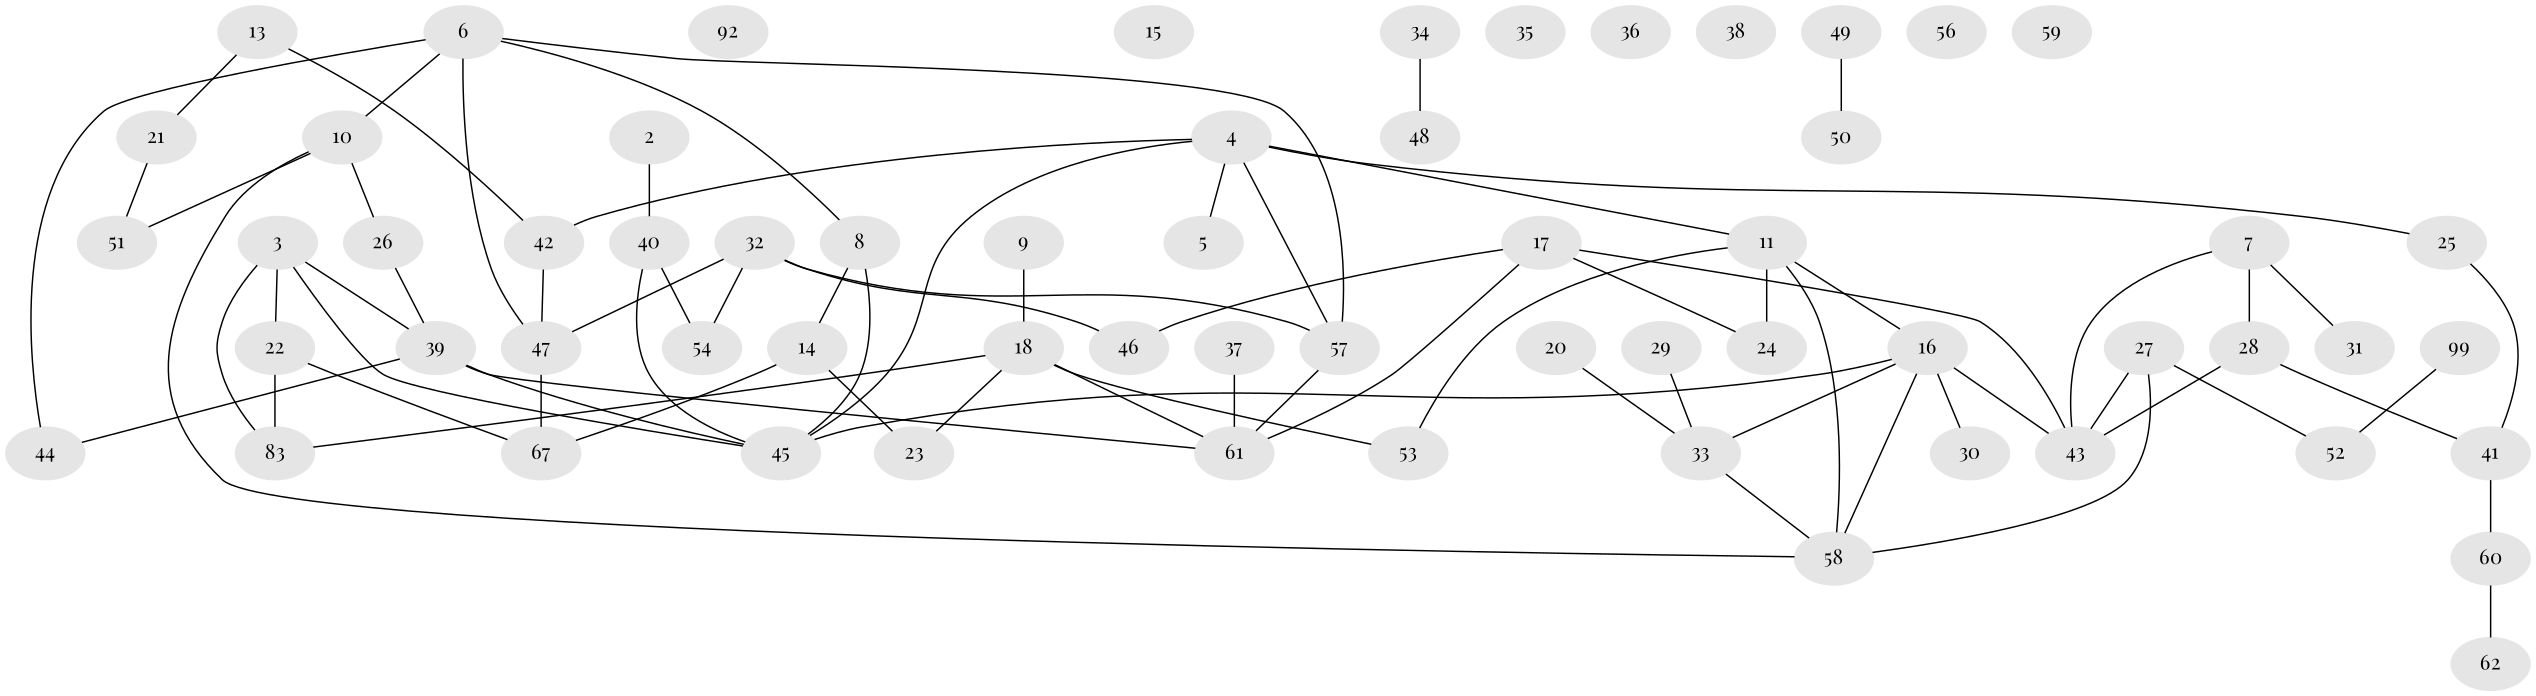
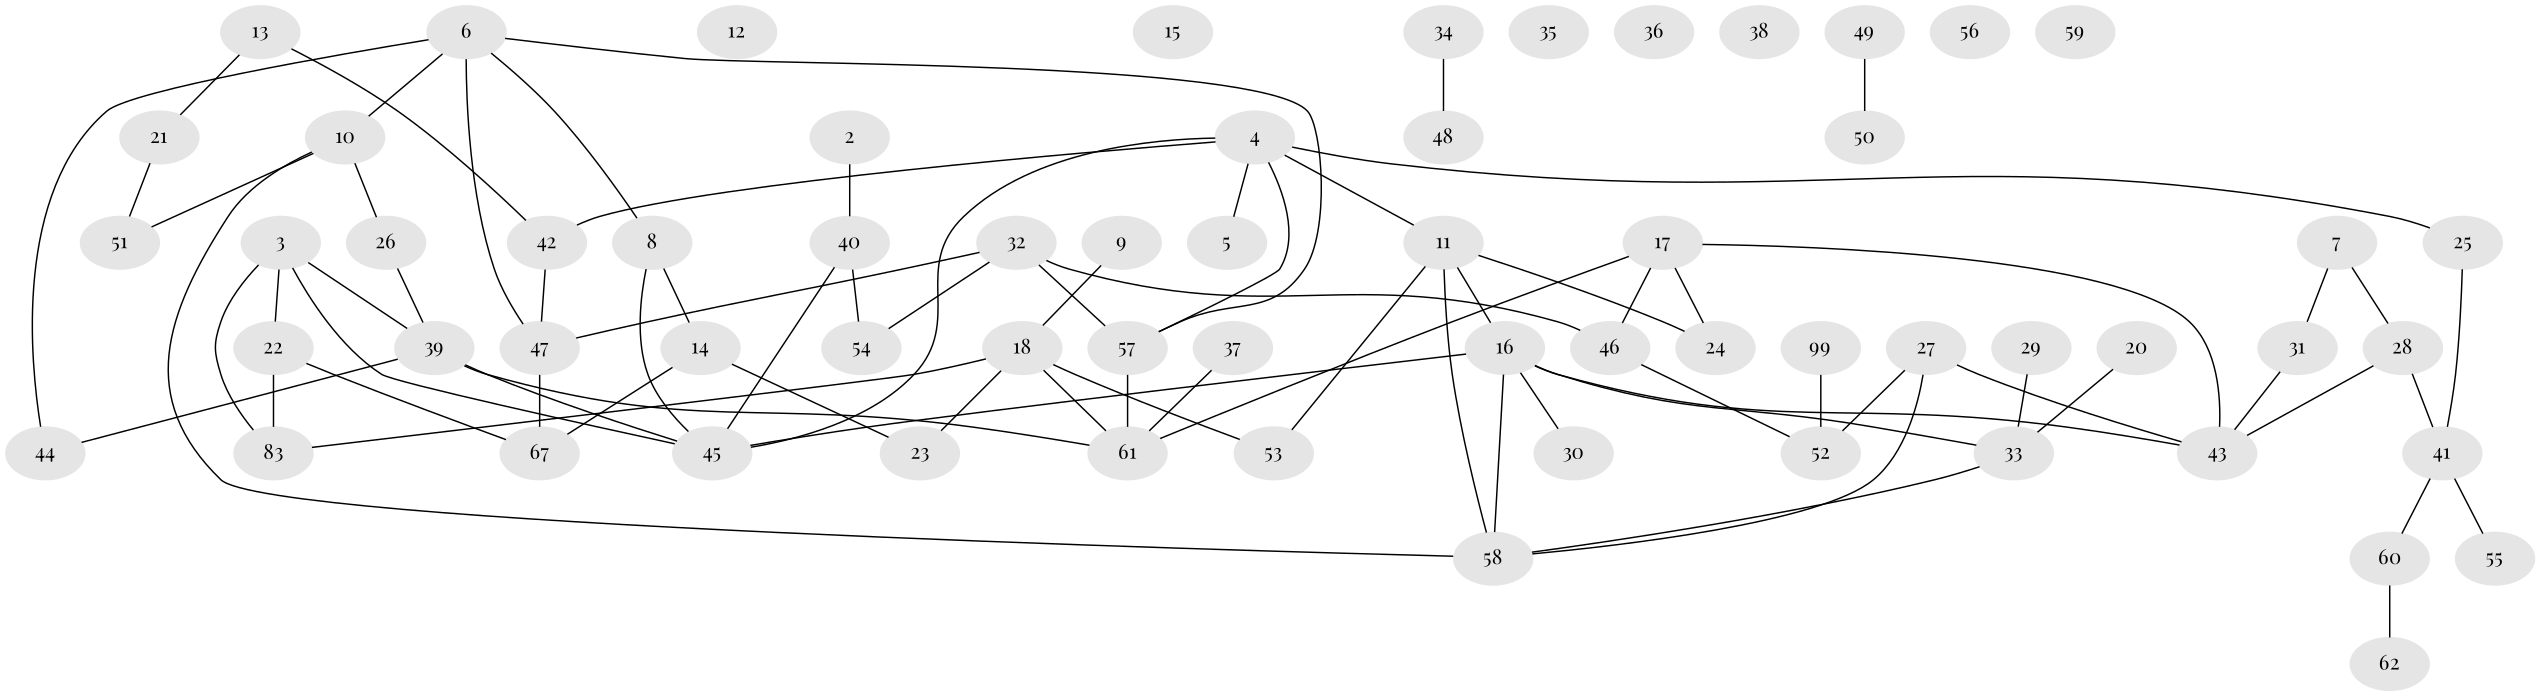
  graph {
    fontname="Playfair Display"
    node [color=gray90 fontname="Playfair Display" style=filled]
    edge [fontname="Playfair Display"]
    4
    25
    45
    5
    11
    42
    57
    41
    28
    43
    2
    40
    54
    3
    22
    39
    n17 [label=83]
    n18 [label=67]
    44
    61
    58
    16
    24
    53
    47
    6
    8
    10
    14
    26
    51
    7
    31
    23
    9
    18
    30
    33
-   12 [label=92]
+   12
    13
    21
    15
    17
    46
    n45 [label=99]
    52
    20
+   55
    60
    27
    29
    32
    34
    48
    35
    36
    37
    38
    62
    49
    50
    56
    59
    4 -- 25
    4 -- 45
    4 -- 5
    4 -- 11
    4 -- 42
    4 -- 57
    25 -- 41
    11 -- 58
    11 -- 16
    11 -- 24
    11 -- 53
    42 -- 47
    57 -- 61
+   41 -- 55
    41 -- 60
    28 -- 41
    28 -- 43
    2 -- 40
    40 -- 45
    40 -- 54
    3 -- 45
    3 -- 22
    3 -- 39
    3 -- n17
    22 -- n17
    22 -- n18
    39 -- 45
    39 -- 44
    39 -- 61
    16 -- 45
    16 -- 43
    16 -- 58
    16 -- 30
    16 -- 33
    47 -- n18
    6 -- 57
    6 -- 44
    6 -- 47
    6 -- 8
    6 -- 10
    8 -- 45
    8 -- 14
    10 -- 58
    10 -- 26
    10 -- 51
    14 -- n18
    14 -- 23
    26 -- 39
    7 -- 28
    7 -- 31
-   7 -- 43
+   31 -- 43
    9 -- 18
    18 -- n17
    18 -- 61
    18 -- 53
    18 -- 23
    33 -- 58
    13 -- 42
    13 -- 21
    21 -- 51
    17 -- 43
    17 -- 61
    17 -- 24
    17 -- 46
+   46 -- 52
    n45 -- 52
    20 -- 33
    60 -- 62
    27 -- 43
    27 -- 58
    27 -- 52
    29 -- 33
    32 -- 57
    32 -- 54
    32 -- 47
    32 -- 46
    34 -- 48
    37 -- 61
    49 -- 50
  }
